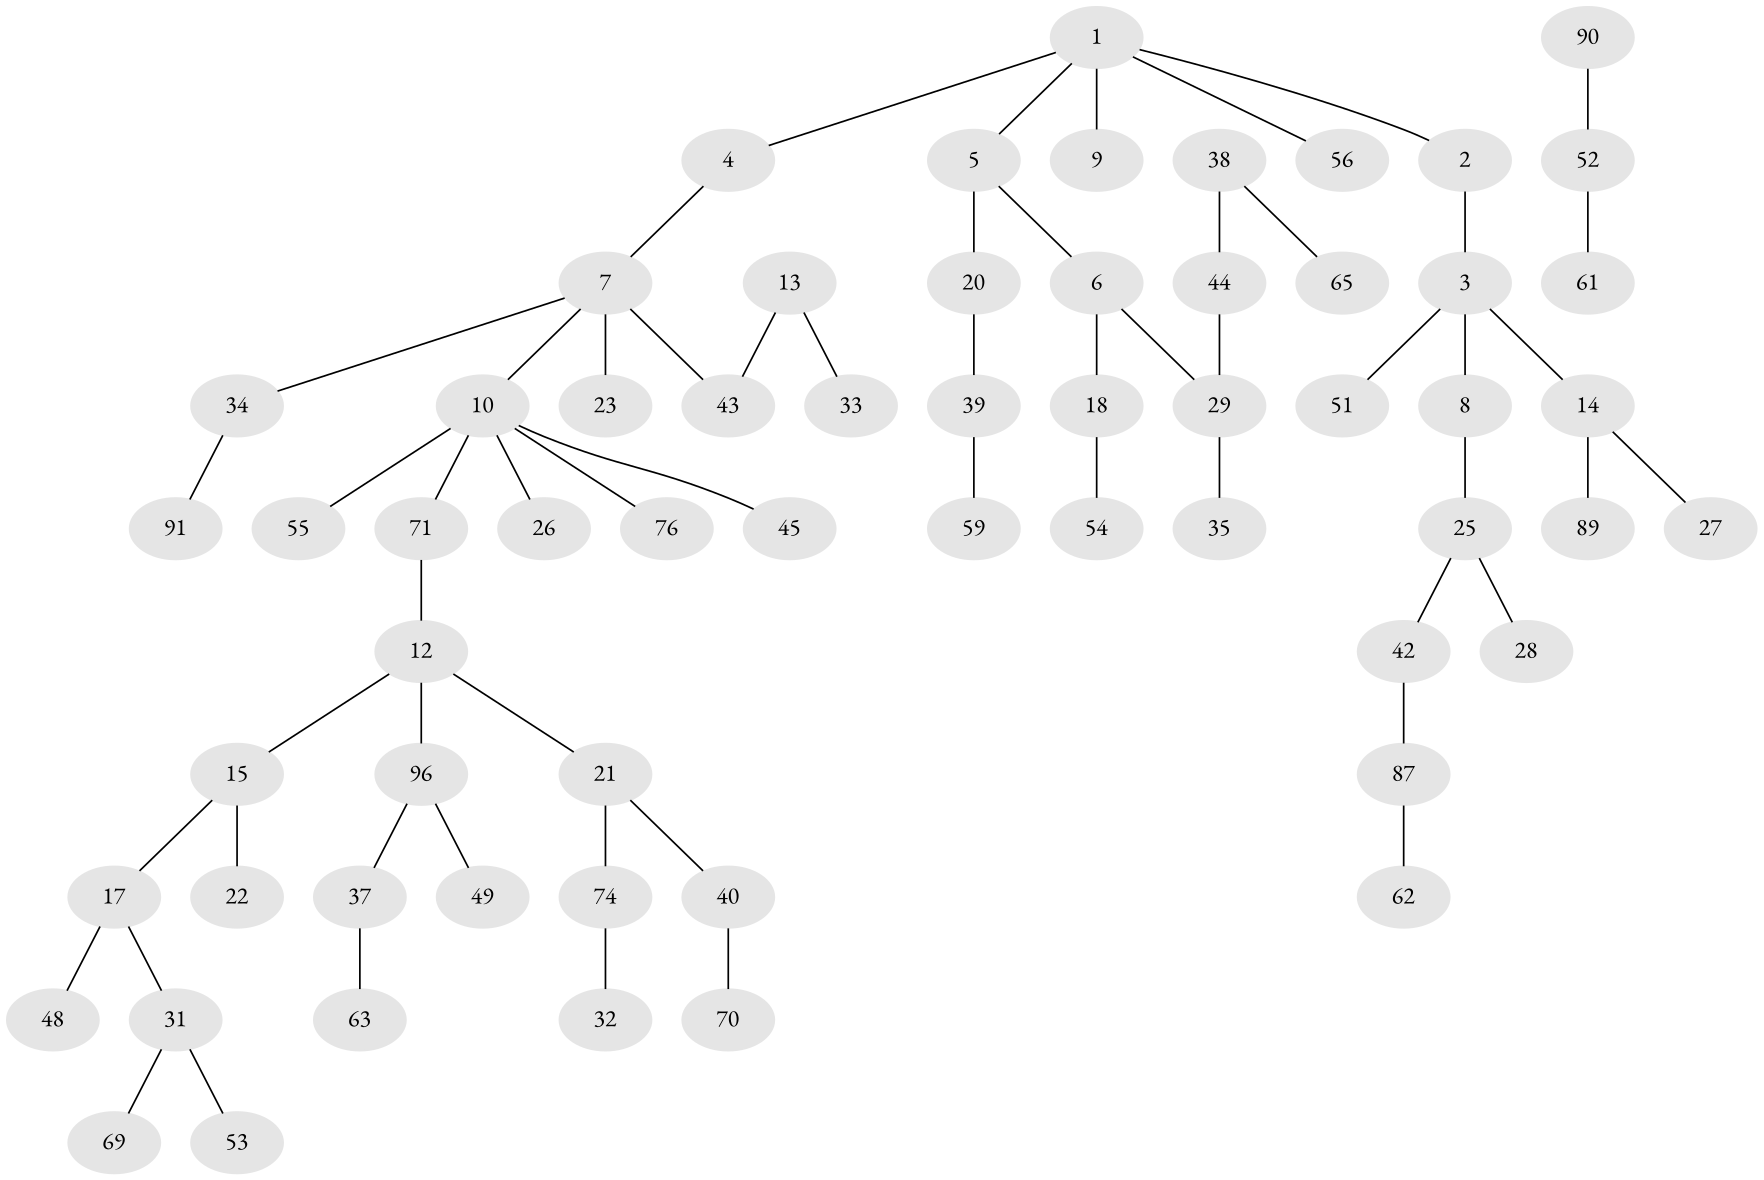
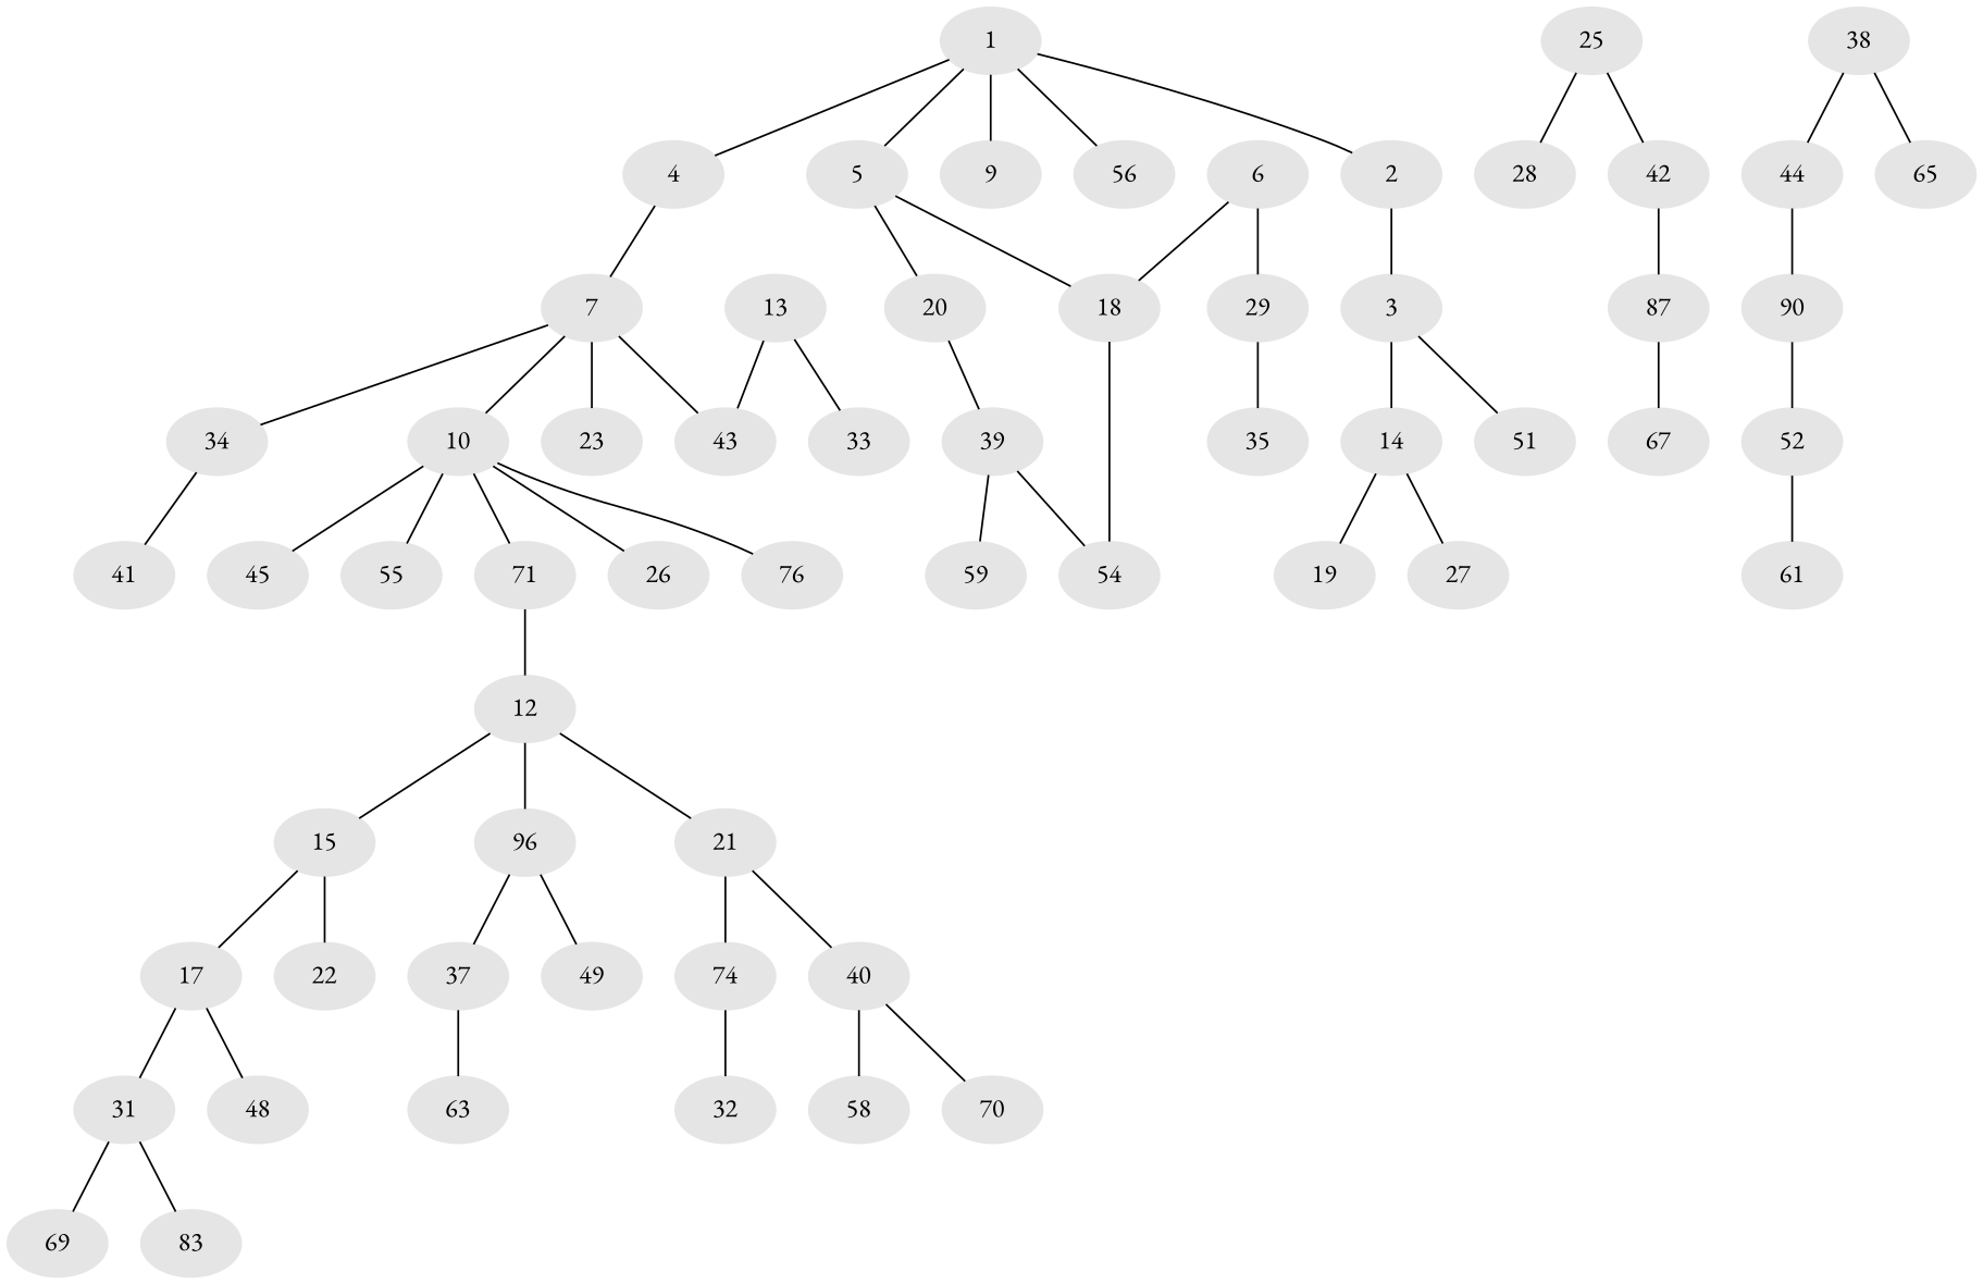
  graph {
    fontname="EB Garamond"
    node [color=gray90 fontname="EB Garamond" style=filled]
    edge [fontname="EB Garamond"]
    1
    2
    4
    5
    9
    56
    3
    7
    6
    20
-   8
    14
    51
    25
-   19 [label=89]
+   19
    27
    10
    23
    34
    43
    29
    35
    18
    39
    54
    n26 [label=71]
    26
    n28 [label=76]
    45
    55
    13
    33
-   41 [label=91]
+   41
    28
    42
    12
    15
    n38 [label=96]
    21
    17
    22
    37
    49
    n44 [label=74]
    40
    31
    48
    63
    n49 [label=69]
-   53
+   53 [label=83]
    38
    44
    65
    59
    32
+   58
    n57 [label=70]
    n58 [label=87]
    n59 [label=90]
-   62
+   62 [label=67]
    52
    61
    1 -- 2
    1 -- 4
    1 -- 5
    1 -- 9
    1 -- 56
    2 -- 3
    4 -- 7
-   5 -- 6
+   5 -- 18
    5 -- 20
-   3 -- 8
    3 -- 14
    3 -- 51
    7 -- 10
    7 -- 23
    7 -- 34
    7 -- 43
    6 -- 29
    6 -- 18
    20 -- 39
-   8 -- 25
    14 -- 19
    14 -- 27
    25 -- 28
    25 -- 42
    10 -- n26
    10 -- 26
    10 -- n28
    10 -- 45
    10 -- 55
    34 -- 41
    29 -- 35
    18 -- 54
+   39 -- 54
    39 -- 59
    n26 -- 12
    13 -- 43
    13 -- 33
    42 -- n58
    12 -- 15
    12 -- n38
    12 -- 21
    15 -- 17
    15 -- 22
    n38 -- 37
    n38 -- 49
    21 -- n44
    21 -- 40
    17 -- 31
    17 -- 48
    37 -- 63
    n44 -- 32
+   40 -- 58
    40 -- n57
    31 -- n49
    31 -- 53
    38 -- 44
    38 -- 65
-   44 -- 29
+   44 -- n59
    n58 -- 62
    n59 -- 52
    52 -- 61
  }
